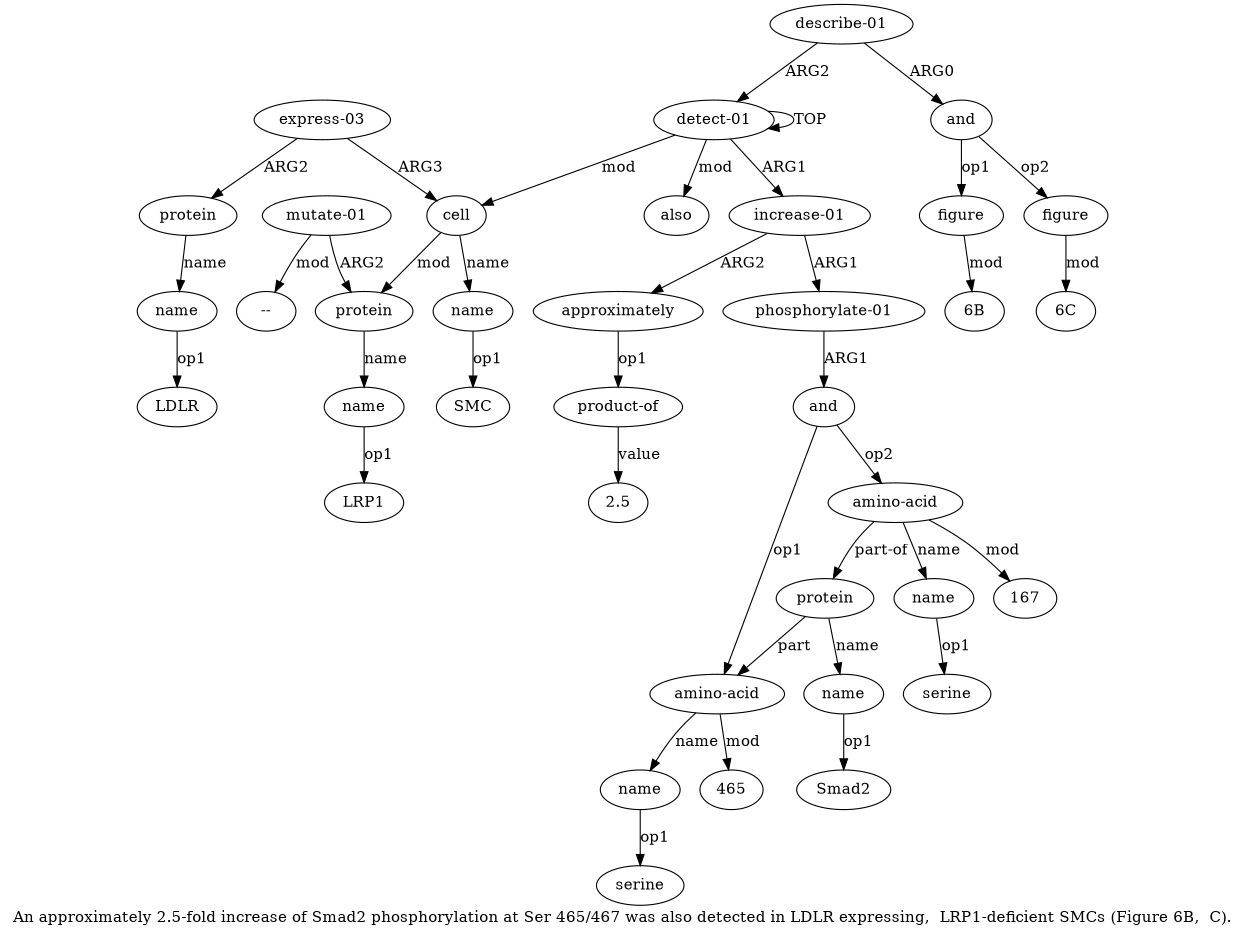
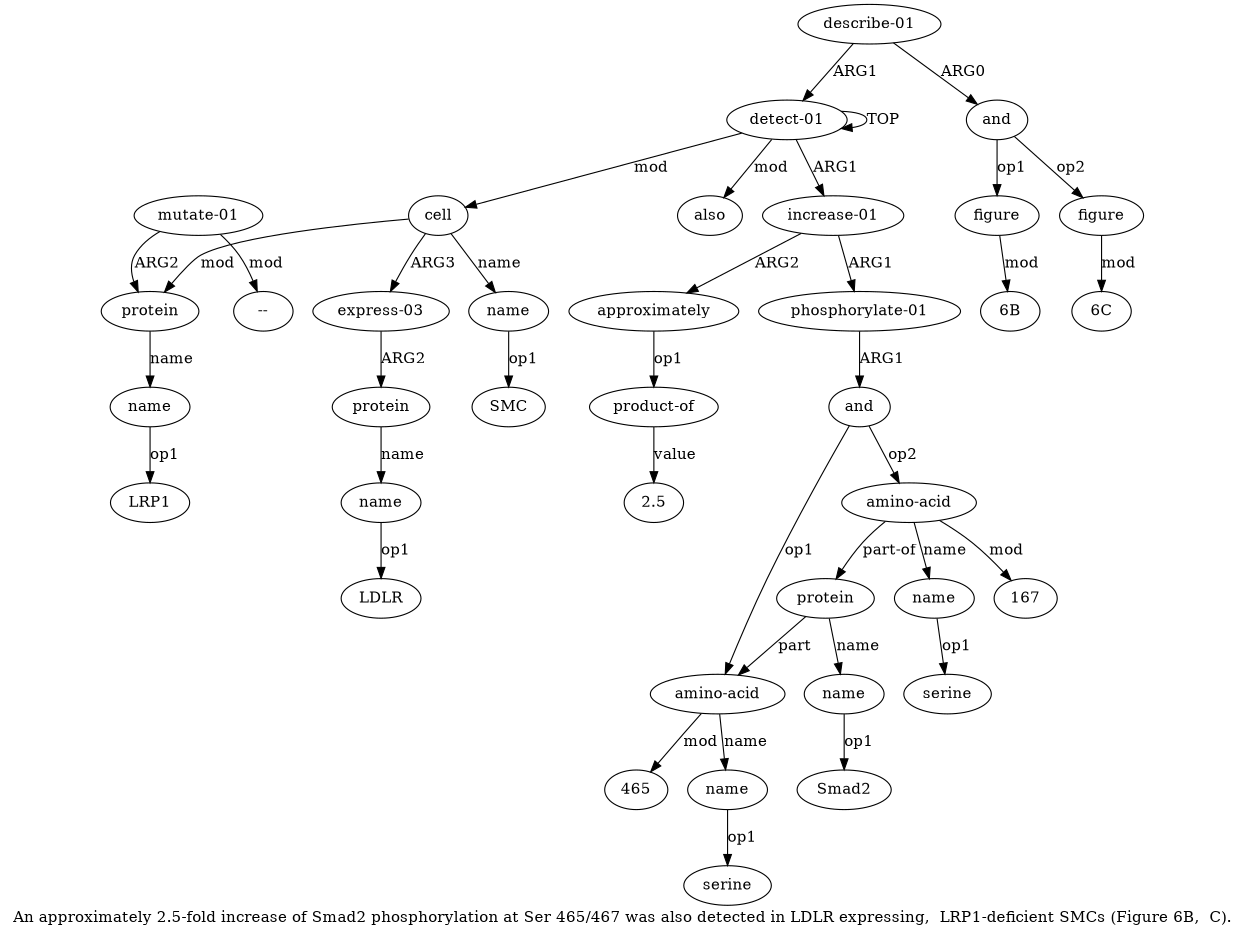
  digraph {
    label="An approximately 2.5-fold increase of Smad2 phosphorylation at Ser 465/467 was also detected in LDLR expressing,  LRP1-deficient SMCs (Figure 6B,  C)."
    node [color=black gold_ind=-1 gold_label=name test_ind=-1 test_label=name]
    edge [color=black gold_label=op1 test_label=op1]
    n1 [gold_ind=20 label=name test_ind=20]
    n2 [gold_label=LRP1 label=LRP1 test_label=LRP1]
    n3 [gold_ind=21 gold_label="mutate-01" label="mutate-01" test_ind=21 test_label="mutate-01"]
    n4 [gold_ind=19 gold_label=protein label=protein test_ind=19 test_label=protein]
    n5 [gold_label="--" label="--" test_label="--"]
    n6 [gold_ind=22 gold_label="express-03" label="express-03" test_ind=22 test_label="express-03"]
    n7 [gold_ind=23 gold_label=protein label=protein test_ind=23 test_label=protein]
    n8 [gold_ind=17 gold_label=cell label=cell test_ind=17 test_label=cell]
    n9 [gold_ind=24 label=name test_ind=24]
    n10 [gold_ind=18 label=name test_ind=18]
    n11 [gold_label=LDLR label=LDLR test_label=LDLR]
    n12 [gold_label=SMC label=SMC test_label=SMC]
    n13 [gold_label=serine label=serine test_label=serine]
    n14 [gold_label=2.5 label=2.5 test_label=2.5]
    n15 [gold_label="6B" label="6B" test_label="6B"]
    n16 [gold_label=465 label=465 test_label=465]
    n17 [gold_label=Smad2 label=Smad2 test_label=Smad2]
    n18 [gold_label="6C" label="6C" test_label="6C"]
    n19 [gold_ind=15 gold_label=figure label=figure test_ind=15 test_label=figure]
    n20 [gold_ind=14 gold_label=and label=and test_ind=14 test_label=and]
    n21 [gold_ind=16 gold_label=figure label=figure test_ind=16 test_label=figure]
    n22 [gold_ind=11 gold_label="product-of" label="product-of" test_ind=11 test_label="product-of"]
    n23 [gold_ind=10 gold_label=approximately label=approximately test_ind=10 test_label=approximately]
    n24 [gold_ind=13 gold_label="describe-01" label="describe-01" test_ind=13 test_label="describe-01"]
    n25 [gold_ind=0 gold_label="detect-01" label="detect-01" test_ind=0 test_label="detect-01"]
    n26 [gold_ind=12 gold_label=also label=also test_ind=12 test_label=also]
    n27 [gold_ind=1 gold_label="increase-01" label="increase-01" test_ind=1 test_label="increase-01"]
    n28 [gold_ind=2 gold_label="phosphorylate-01" label="phosphorylate-01" test_ind=2 test_label="phosphorylate-01"]
    n29 [gold_label=serine label=serine test_label=serine]
    n30 [gold_ind=3 gold_label=and label=and test_ind=3 test_label=and]
    n31 [gold_ind=4 gold_label="amino-acid" label="amino-acid" test_ind=4 test_label="amino-acid"]
    n32 [gold_ind=8 gold_label="amino-acid" label="amino-acid" test_ind=8 test_label="amino-acid"]
    n33 [gold_ind=5 label=name test_ind=5]
    n34 [gold_ind=6 gold_label=protein label=protein test_ind=6 test_label=protein]
    n35 [gold_ind=9 label=name test_ind=9]
    n36 [gold_label=467 label=167 test_label=467]
    n37 [gold_ind=7 label=name test_ind=7]
    n1 -> n2 [label=op1]
    n3 -> n4 [gold_label=ARG2 label=ARG2 test_label=ARG2]
    n3 -> n5 [gold_label=mod label=mod test_label=mod]
    n4 -> n1 [gold_label=name label=name test_label=name]
    n6 -> n7 [gold_label=ARG2 label=ARG2 test_label=ARG2]
-   n6 -> n8 [gold_label=ARG3 label=ARG3 test_label=ARG3]
+   n8 -> n6 [gold_label=ARG3 label=ARG3 test_label=ARG3]
    n7 -> n9 [gold_label=name label=name test_label=name]
    n8 -> n4 [gold_label=mod label=mod test_label=mod]
    n8 -> n10 [gold_label=name label=name test_label=name]
    n9 -> n11 [label=op1]
    n10 -> n12 [label=op1]
    n19 -> n15 [gold_label=mod label=mod test_label=mod]
    n20 -> n19 [label=op1]
    n20 -> n21 [gold_label=op2 label=op2 test_label=op2]
    n21 -> n18 [gold_label=mod label=mod test_label=mod]
    n22 -> n14 [gold_label=value label=value test_label=value]
    n23 -> n22 [label=op1]
    n24 -> n20 [gold_label=ARG0 label=ARG0 test_label=ARG0]
-   n24 -> n25 [gold_label=ARG1 label=ARG2 test_label=ARG1]
+   n24 -> n25 [gold_label=ARG1 label=ARG1 test_label=ARG1]
    n25 -> n8 [gold_label=location label=mod test_label=location]
    n25 -> n25 [gold_label=TOP label=TOP test_label=TOP]
    n25 -> n26 [gold_label=mod label=mod test_label=mod]
    n25 -> n27 [gold_label=ARG1 label=ARG1 test_label=ARG1]
    n27 -> n23 [gold_label=ARG2 label=ARG2 test_label=ARG2]
    n27 -> n28 [gold_label=ARG1 label=ARG1 test_label=ARG1]
    n28 -> n30 [gold_label=ARG1 label=ARG1 test_label=ARG1]
    n30 -> n31 [label=op1]
    n30 -> n32 [gold_label=op2 label=op2 test_label=op2]
    n31 -> n16 [gold_label=mod label=mod test_label=mod]
    n31 -> n33 [gold_label=name label=name test_label=name]
    n32 -> n34 [gold_label="part-of" label="part-of" test_label="part-of"]
    n32 -> n35 [gold_label=name label=name test_label=name]
    n32 -> n36 [gold_label=mod label=mod test_label=mod]
    n33 -> n13 [label=op1]
    n34 -> n31 [gold_label=part label=part test_label=part]
    n34 -> n37 [gold_label=name label=name test_label=name]
    n35 -> n29 [label=op1]
    n37 -> n17 [label=op1]
  }
